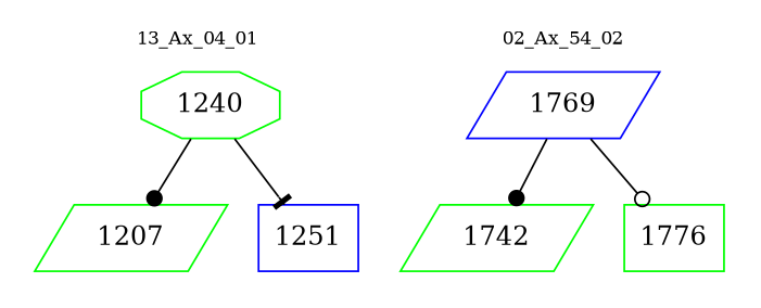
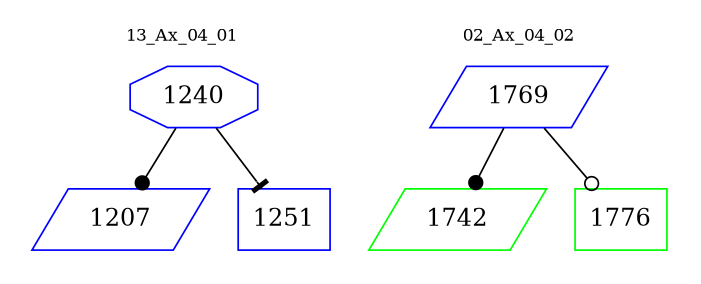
  digraph {
    node [color=blue shape=parallelogram]
    edge [arrowhead=dot color=black]
-   n1 [color=green label=1240 shape=octagon]
-   n2 [color=green label=1207]
+   n1 [label=1240 shape=octagon]
+   n2 [label=1207]
    n3 [label=1251 shape=box]
    n4 [label=1769]
    n5 [color=green label=1742]
    n6 [color=green label=1776 shape=box]
    subgraph cluster_1 {
      color=white
      fontsize=10
      label="13_Ax_04_01"
      n1
      n2
      n3
    }
    subgraph cluster_2 {
      color=white
      fontsize=10
-     label="02_Ax_54_02"
+     label="02_Ax_04_02"
      n4
      n5
      n6
    }
    n1 -> n2
    n1 -> n3 [arrowhead=tee]
    n4 -> n5
    n4 -> n6 [arrowhead=odot]
  }
